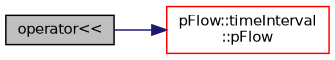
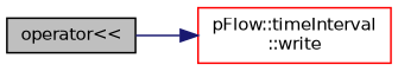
  digraph {
    rankdir=LR
    node [fontname=Helvetica fontsize=10 shape=record style=filled]
    n1 [color=black fillcolor=grey75 fontcolor=black height=0.2 label="operator\<\<" width=0.4]
-   n2 [color=red fillcolor=white height=0.2 label="pFlow::timeInterval\l::pFlow" width=0.4]
+   n2 [color=red fillcolor=white height=0.2 label="pFlow::timeInterval\l::write" width=0.4]
    n1 -> n2 [color=midnightblue fontname=Helvetica fontsize=10 labelfontname=Helvetica labelfontsize=10 style=solid]
  }
